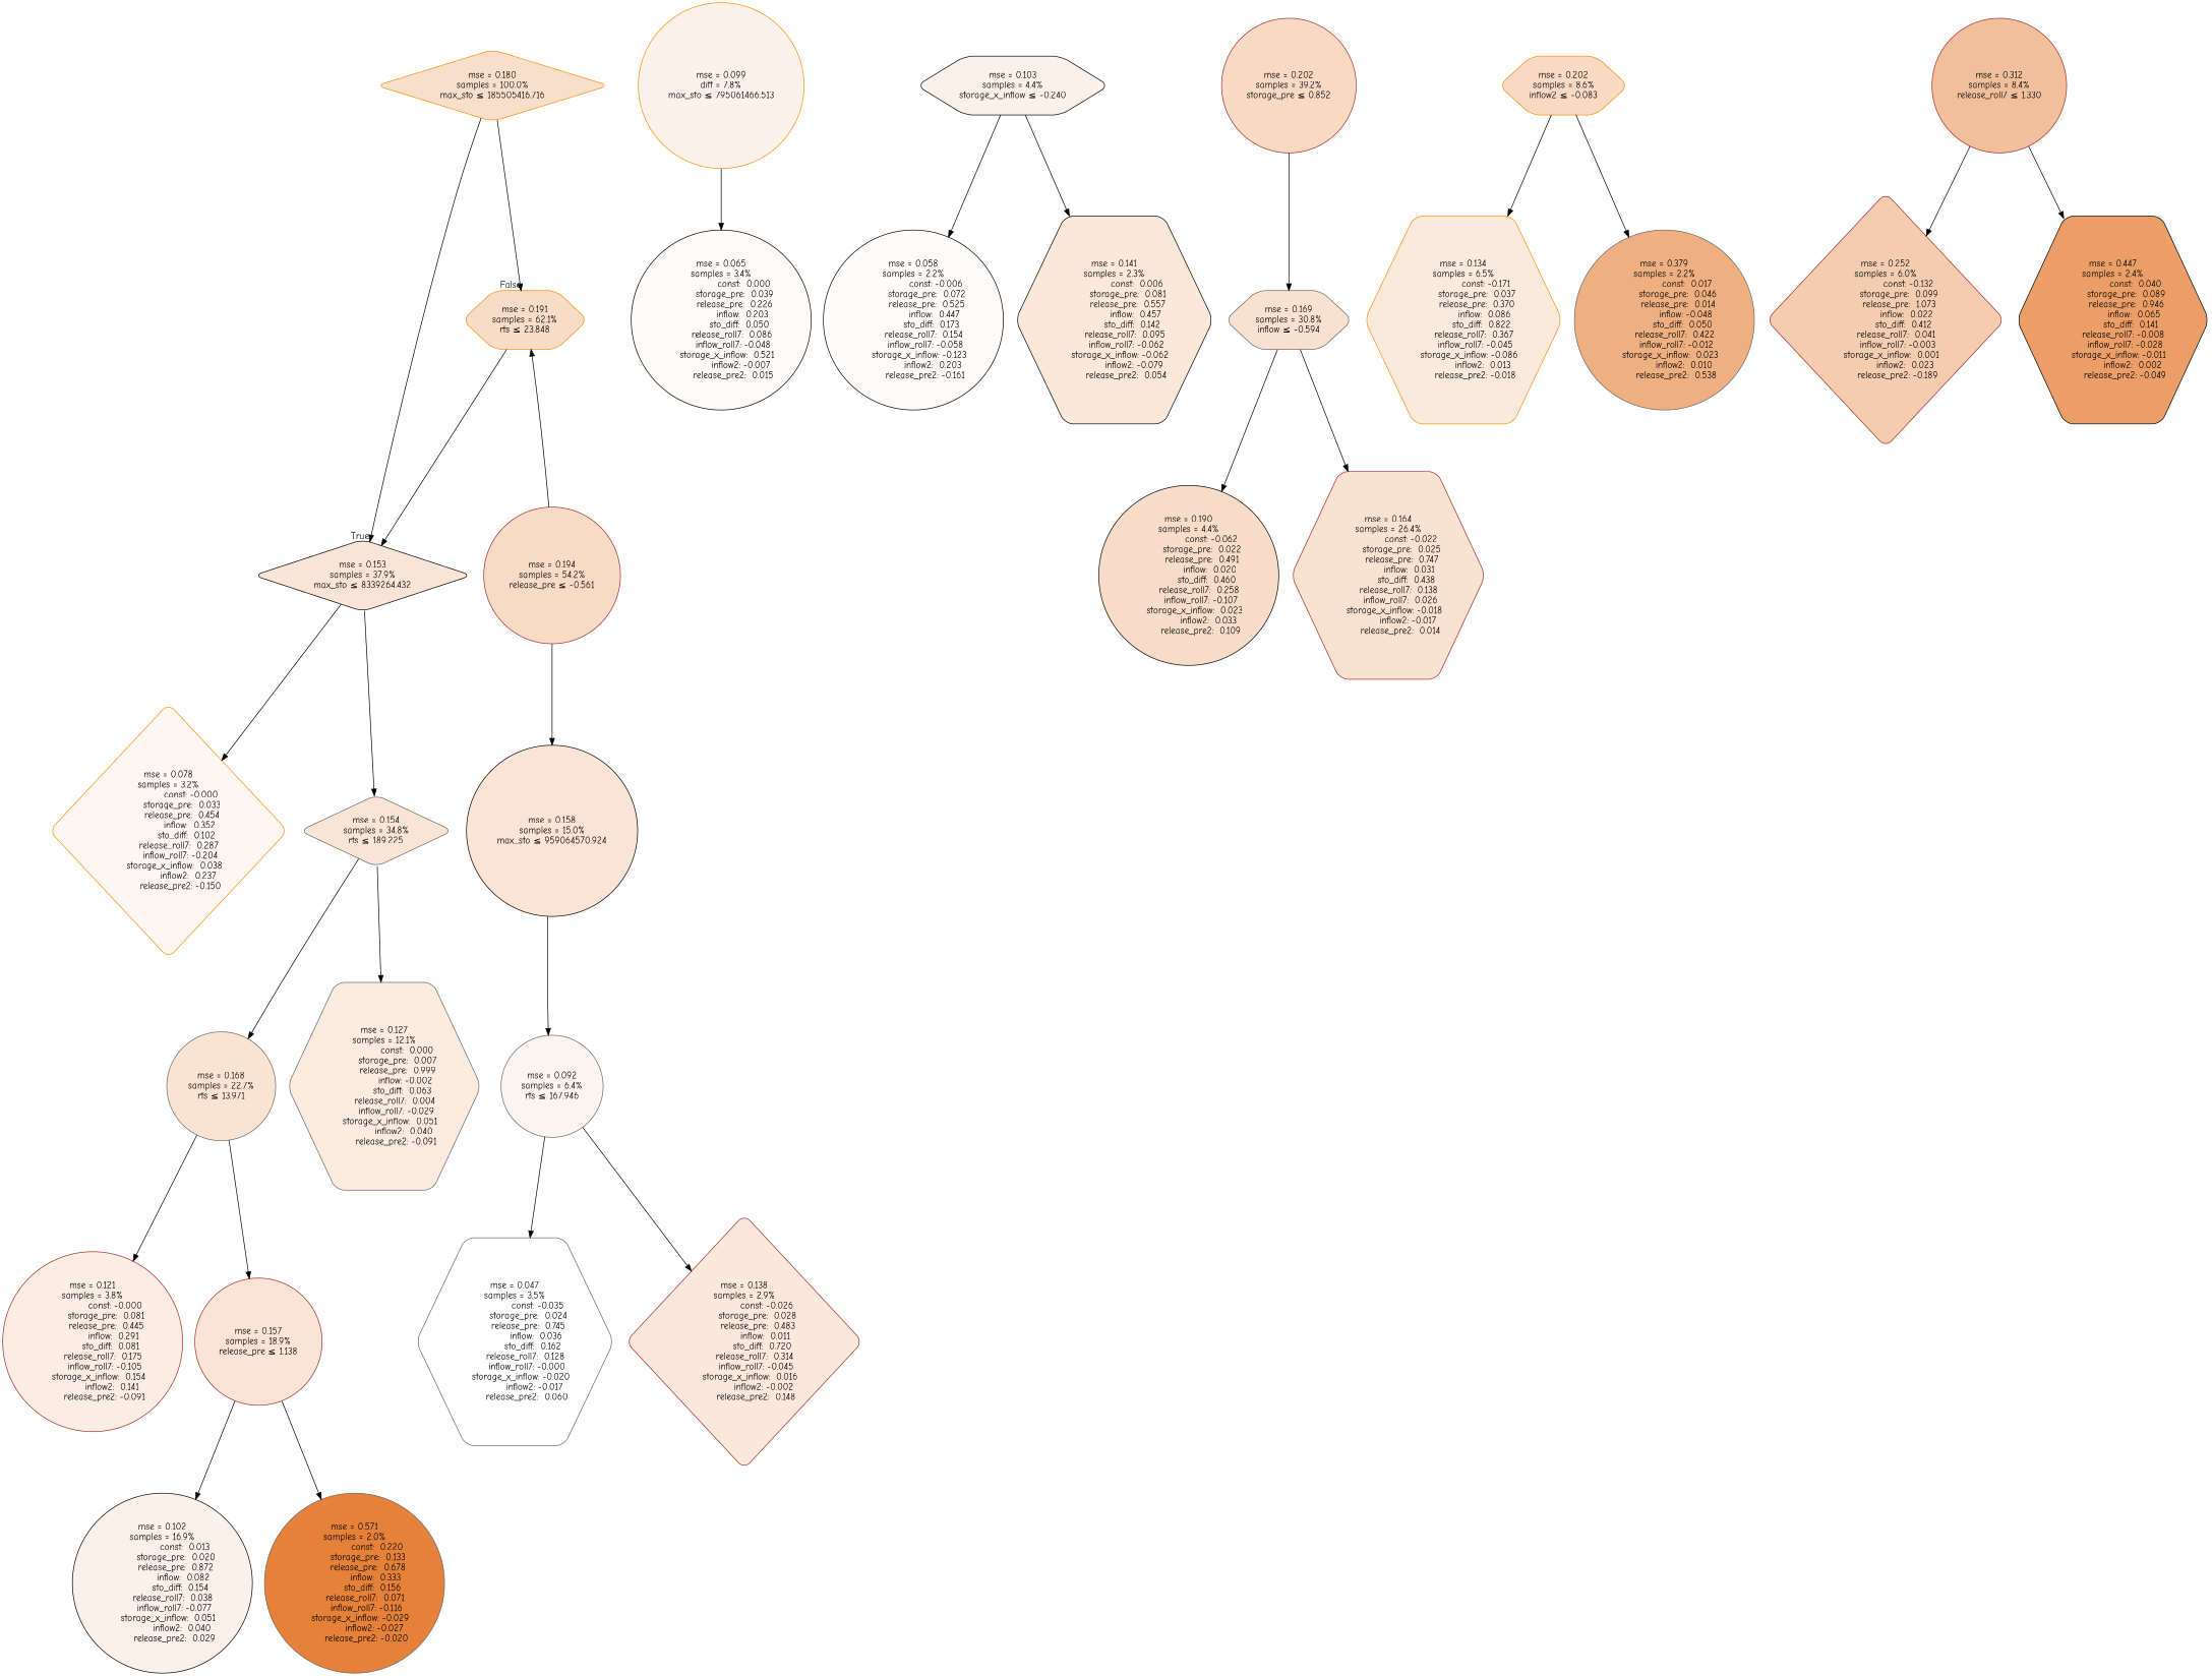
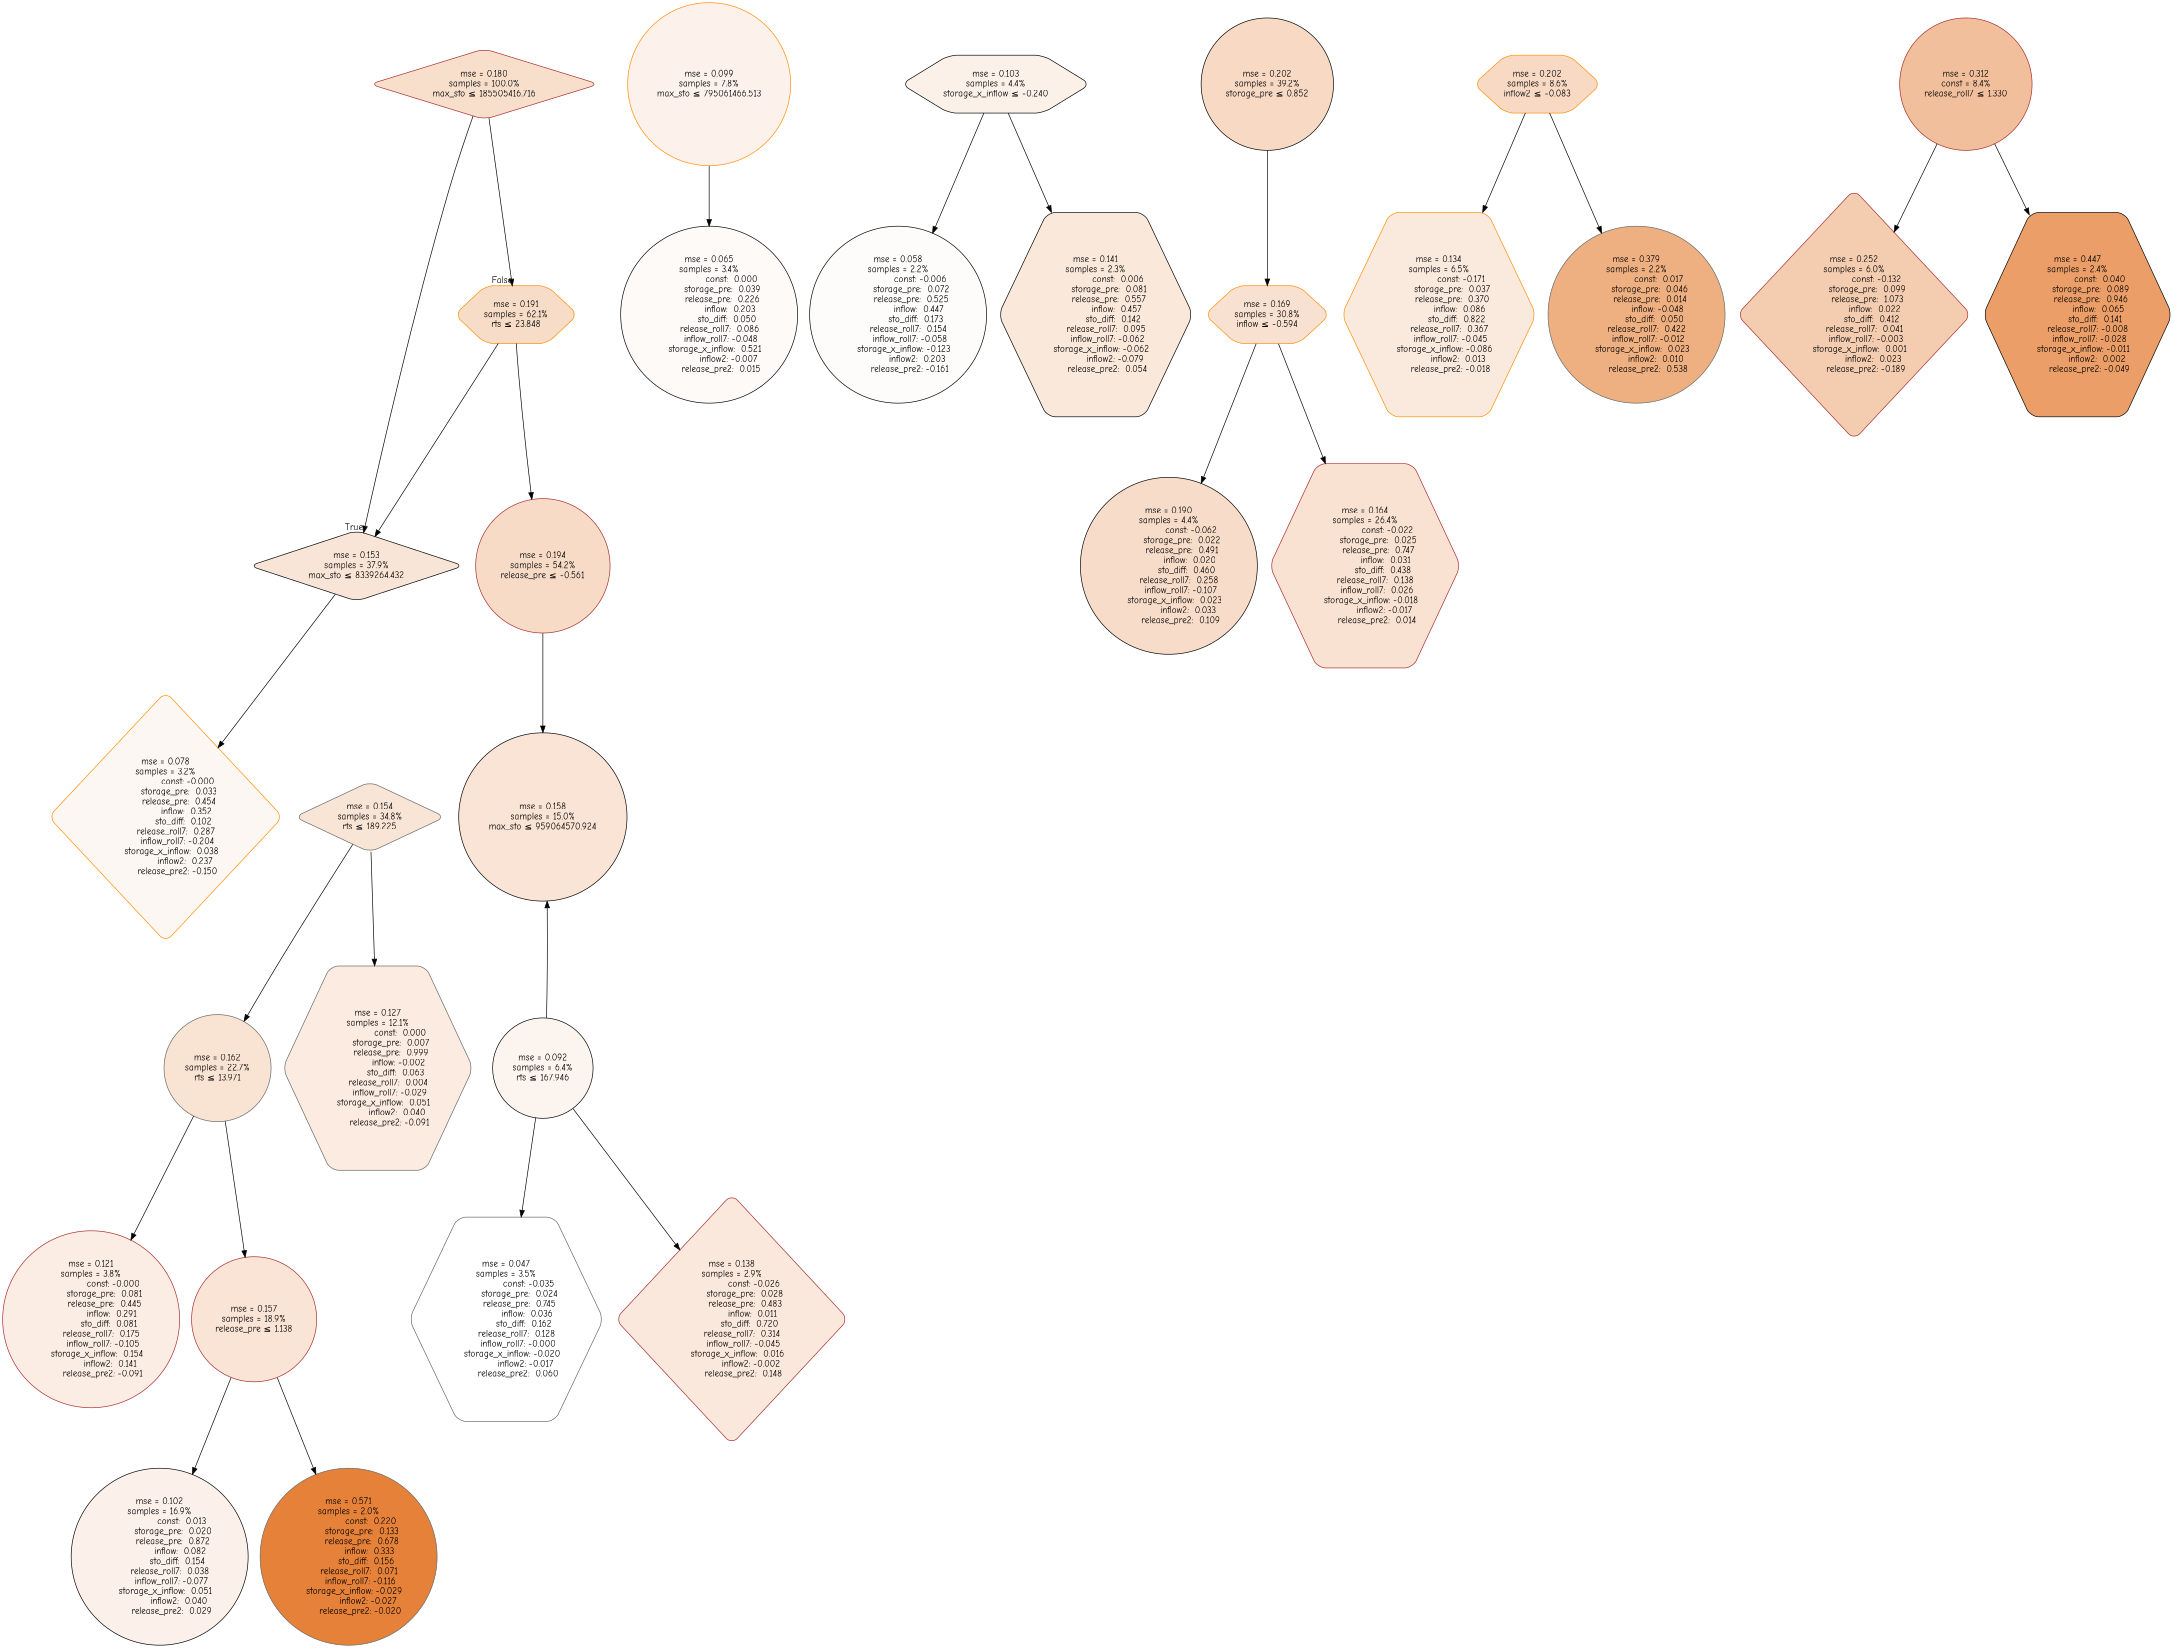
  digraph {
    fontname="Comic Neue"
    node [color=brown fillcolor="#f9e4d5" fontname="Comic Neue" shape=circle style="filled, rounded"]
    edge [fontname="Comic Neue"]
-   n1 [color=darkorange fillcolor="#f8dfcc" label="mse = 0.180\nsamples = 100.0%\nmax_sto &le; 185505416.716" shape=diamond]
+   n1 [fillcolor="#f8dfcc" label="mse = 0.180\nsamples = 100.0%\nmax_sto &le; 185505416.716" shape=diamond]
    n2 [color=black fillcolor="#f9e5d7" label="mse = 0.153\nsamples = 37.9%\nmax_sto &le; 8339264.432" shape=diamond]
    n3 [color=darkorange fillcolor="#f7dcc8" label="mse = 0.191\nsamples = 62.1%\nrts &le; 23.848" shape=hexagon]
    n4 [color=darkorange fillcolor="#fdf7f3" label="mse = 0.078\nsamples = 3.2%\n               const: -0.000\n         storage_pre:  0.033\n         release_pre:  0.454\n              inflow:  0.352\n            sto_diff:  0.102\n       release_roll7:  0.287\n        inflow_roll7: -0.204\n    storage_x_inflow:  0.038\n             inflow2:  0.237\n        release_pre2: -0.150" shape=diamond]
    n5 [color=gray40 fillcolor="#f9e5d6" label="mse = 0.154\nsamples = 34.8%\nrts &le; 189.225" shape=diamond]
    n6 [fillcolor="#f7dbc7" label="mse = 0.194\nsamples = 54.2%\nrelease_pre &le; -0.561"]
-   n7 [color=gray40 fillcolor="#f9e3d3" label="mse = 0.168\nsamples = 22.7%\nrts &le; 13.971"]
+   n7 [color=gray40 fillcolor="#f9e3d3" label="mse = 0.162\nsamples = 22.7%\nrts &le; 13.971"]
    n8 [color=gray40 fillcolor="#fbebe0" label="mse = 0.127\nsamples = 12.1%\n               const:  0.000\n         storage_pre:  0.007\n         release_pre:  0.999\n              inflow: -0.002\n            sto_diff:  0.063\n       release_roll7:  0.004\n        inflow_roll7: -0.029\n    storage_x_inflow:  0.051\n             inflow2:  0.040\n        release_pre2: -0.091" shape=hexagon]
    n9 [fillcolor="#fbede3" label="mse = 0.121\nsamples = 3.8%\n               const: -0.000\n         storage_pre:  0.081\n         release_pre:  0.445\n              inflow:  0.291\n            sto_diff:  0.081\n       release_roll7:  0.175\n        inflow_roll7: -0.105\n    storage_x_inflow:  0.154\n             inflow2:  0.141\n        release_pre2: -0.091"]
    n10 [label="mse = 0.157\nsamples = 18.9%\nrelease_pre &le; 1.138"]
    n11 [color=black fillcolor="#fcf1ea" label="mse = 0.102\nsamples = 16.9%\n               const:  0.013\n         storage_pre:  0.020\n         release_pre:  0.872\n              inflow:  0.082\n            sto_diff:  0.154\n       release_roll7:  0.038\n        inflow_roll7: -0.077\n    storage_x_inflow:  0.051\n             inflow2:  0.040\n        release_pre2:  0.029"]
    n12 [color=gray40 fillcolor="#e58139" label="mse = 0.571\nsamples = 2.0%\n               const:  0.220\n         storage_pre:  0.133\n         release_pre:  0.678\n              inflow:  0.333\n            sto_diff:  0.156\n       release_roll7:  0.071\n        inflow_roll7: -0.116\n    storage_x_inflow: -0.029\n             inflow2: -0.027\n        release_pre2: -0.020"]
-   n13 [color=darkorange fillcolor="#fcf2eb" label="mse = 0.099\ndiff = 7.8%\nmax_sto &le; 795061466.513"]
+   n13 [color=darkorange fillcolor="#fcf2eb" label="mse = 0.099\nsamples = 7.8%\nmax_sto &le; 795061466.513"]
    n14 [color=black fillcolor="#fefaf8" label="mse = 0.065\nsamples = 3.4%\n               const:  0.000\n         storage_pre:  0.039\n         release_pre:  0.226\n              inflow:  0.203\n            sto_diff:  0.050\n       release_roll7:  0.086\n        inflow_roll7: -0.048\n    storage_x_inflow:  0.521\n             inflow2: -0.007\n        release_pre2:  0.015"]
    n15 [color=black label="mse = 0.158\nsamples = 15.0%\nmax_sto &le; 959064570.924"]
    n16 [color=black fillcolor="#fcf1e9" label="mse = 0.103\nsamples = 4.4%\nstorage_x_inflow &le; -0.240" shape=hexagon]
    n17 [color=black fillcolor="#fefcfa" label="mse = 0.058\nsamples = 2.2%\n               const: -0.006\n         storage_pre:  0.072\n         release_pre:  0.525\n              inflow:  0.447\n            sto_diff:  0.173\n       release_roll7:  0.154\n        inflow_roll7: -0.058\n    storage_x_inflow: -0.123\n             inflow2:  0.203\n        release_pre2: -0.161"]
    n18 [color=black fillcolor="#fae8db" label="mse = 0.141\nsamples = 2.3%\n               const:  0.006\n         storage_pre:  0.081\n         release_pre:  0.557\n              inflow:  0.457\n            sto_diff:  0.142\n       release_roll7:  0.095\n        inflow_roll7: -0.062\n    storage_x_inflow: -0.062\n             inflow2: -0.079\n        release_pre2:  0.054" shape=hexagon]
-   n19 [color=gray40 fillcolor="#fcf4ee" label="mse = 0.092\nsamples = 6.4%\nrts &le; 167.946"]
-   n20 [fillcolor="#f7d9c4" label="mse = 0.202\nsamples = 39.2%\nstorage_pre &le; 0.852"]
-   n21 [color=gray40 fillcolor="#f8e1d0" label="mse = 0.169\nsamples = 30.8%\ninflow &le; -0.594" shape=hexagon]
+   n19 [color=black fillcolor="#fcf4ee" label="mse = 0.092\nsamples = 6.4%\nrts &le; 167.946"]
+   n20 [color=black fillcolor="#f7d9c4" label="mse = 0.202\nsamples = 39.2%\nstorage_pre &le; 0.852"]
+   n21 [color=darkorange fillcolor="#f8e1d0" label="mse = 0.169\nsamples = 30.8%\ninflow &le; -0.594" shape=hexagon]
    n22 [color=gray40 fillcolor="#ffffff" label="mse = 0.047\nsamples = 3.5%\n               const: -0.035\n         storage_pre:  0.024\n         release_pre:  0.745\n              inflow:  0.036\n            sto_diff:  0.162\n       release_roll7:  0.128\n        inflow_roll7: -0.000\n    storage_x_inflow: -0.020\n             inflow2: -0.017\n        release_pre2:  0.060" shape=hexagon]
    n23 [fillcolor="#fae8dc" label="mse = 0.138\nsamples = 2.9%\n               const: -0.026\n         storage_pre:  0.028\n         release_pre:  0.483\n              inflow:  0.011\n            sto_diff:  0.720\n       release_roll7:  0.314\n        inflow_roll7: -0.045\n    storage_x_inflow:  0.016\n             inflow2: -0.002\n        release_pre2:  0.148" shape=diamond]
    n24 [color=darkorange fillcolor="#f7d9c4" label="mse = 0.202\nsamples = 8.6%\ninflow2 &le; -0.083" shape=hexagon]
    n25 [color=darkorange fillcolor="#faeade" label="mse = 0.134\nsamples = 6.5%\n               const: -0.171\n         storage_pre:  0.037\n         release_pre:  0.370\n              inflow:  0.086\n            sto_diff:  0.822\n       release_roll7:  0.367\n        inflow_roll7: -0.045\n    storage_x_inflow: -0.086\n             inflow2:  0.013\n        release_pre2: -0.018" shape=hexagon]
    n26 [color=gray40 fillcolor="#eeaf81" label="mse = 0.379\nsamples = 2.2%\n               const:  0.017\n         storage_pre:  0.046\n         release_pre:  0.014\n              inflow: -0.048\n            sto_diff:  0.050\n       release_roll7:  0.422\n        inflow_roll7: -0.012\n    storage_x_inflow:  0.023\n             inflow2:  0.010\n        release_pre2:  0.538"]
    n27 [color=black fillcolor="#f7dcc9" label="mse = 0.190\nsamples = 4.4%\n               const: -0.062\n         storage_pre:  0.022\n         release_pre:  0.491\n              inflow:  0.020\n            sto_diff:  0.460\n       release_roll7:  0.258\n        inflow_roll7: -0.107\n    storage_x_inflow:  0.023\n             inflow2:  0.033\n        release_pre2:  0.109"]
    n28 [fillcolor="#f9e2d2" label="mse = 0.164\nsamples = 26.4%\n               const: -0.022\n         storage_pre:  0.025\n         release_pre:  0.747\n              inflow:  0.031\n            sto_diff:  0.438\n       release_roll7:  0.138\n        inflow_roll7:  0.026\n    storage_x_inflow: -0.018\n             inflow2: -0.017\n        release_pre2:  0.014" shape=hexagon]
-   n29 [fillcolor="#f1bf9b" label="mse = 0.312\nsamples = 8.4%\nrelease_roll7 &le; 1.330"]
+   n29 [fillcolor="#f1bf9b" label="mse = 0.312\nconst = 8.4%\nrelease_roll7 &le; 1.330"]
    n30 [fillcolor="#f4cdb1" label="mse = 0.252\nsamples = 6.0%\n               const: -0.132\n         storage_pre:  0.099\n         release_pre:  1.073\n              inflow:  0.022\n            sto_diff:  0.412\n       release_roll7:  0.041\n        inflow_roll7: -0.003\n    storage_x_inflow:  0.001\n             inflow2:  0.023\n        release_pre2: -0.189" shape=diamond]
    n31 [color=black fillcolor="#eb9e67" label="mse = 0.447\nsamples = 2.4%\n               const:  0.040\n         storage_pre:  0.089\n         release_pre:  0.946\n              inflow:  0.065\n            sto_diff:  0.141\n       release_roll7: -0.008\n        inflow_roll7: -0.028\n    storage_x_inflow: -0.011\n             inflow2:  0.002\n        release_pre2: -0.049" shape=hexagon]
    n1 -> n2 [headlabel=True labelangle=45 labeldistance=2.5]
    n1 -> n3 [headlabel=False labelangle=-45 labeldistance=2.5]
    n2 -> n4
-   n2 -> n5
    n3 -> n2
-   n6 -> n3
+   n3 -> n6
    n5 -> n7
    n5 -> n8
    n6 -> n15
    n7 -> n9
    n7 -> n10
    n10 -> n11
    n10 -> n12
    n13 -> n14
-   n15 -> n19
+   n19 -> n15
    n16 -> n17
    n16 -> n18
    n19 -> n22
    n19 -> n23
    n20 -> n21
    n21 -> n27
    n21 -> n28
    n24 -> n25
    n24 -> n26
    n29 -> n30
    n29 -> n31
  }
